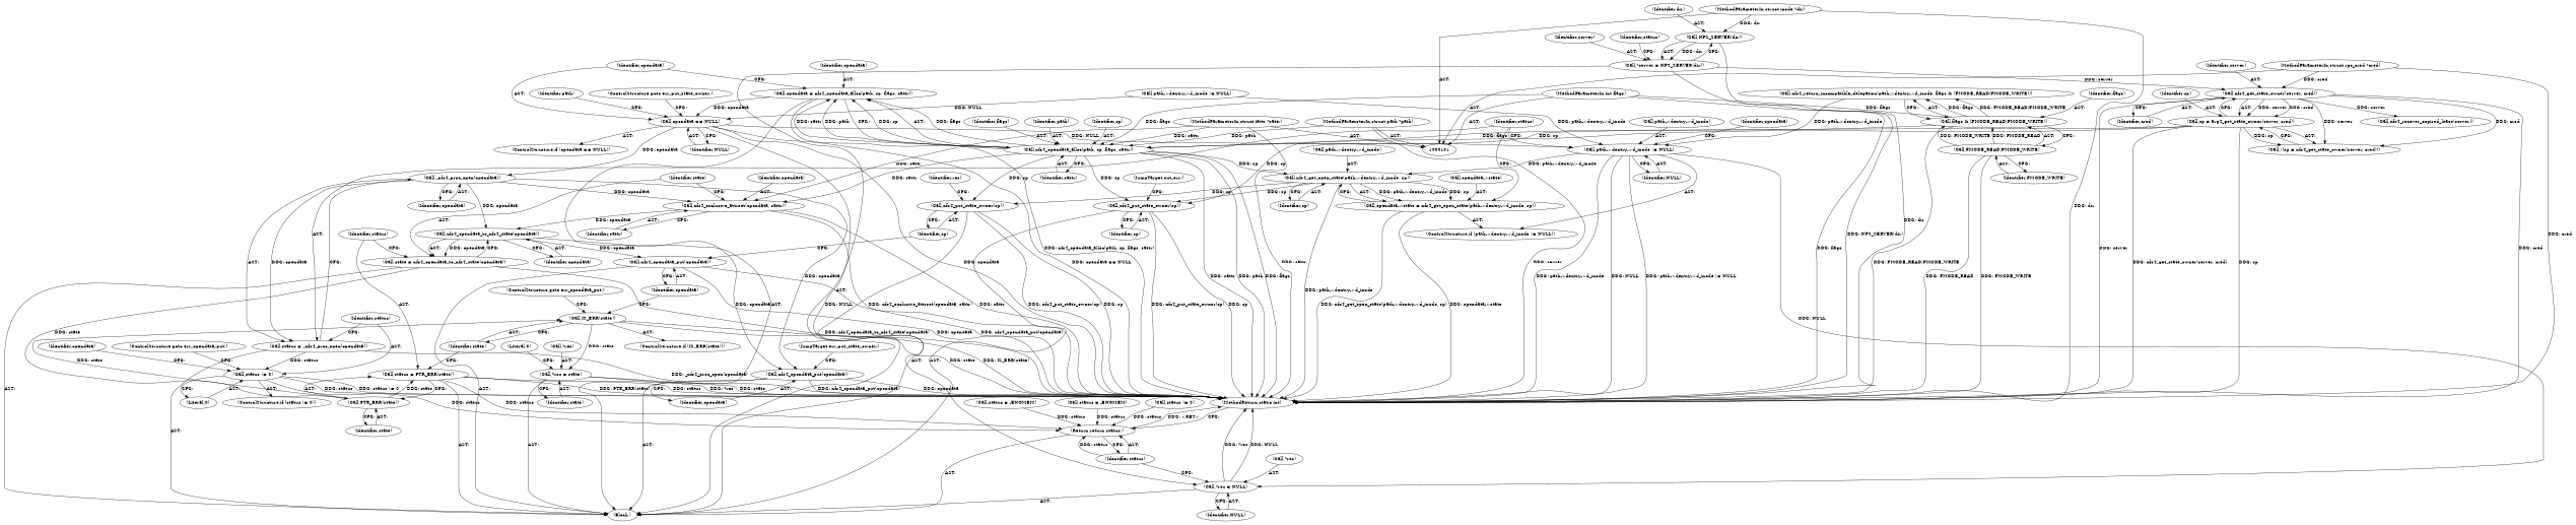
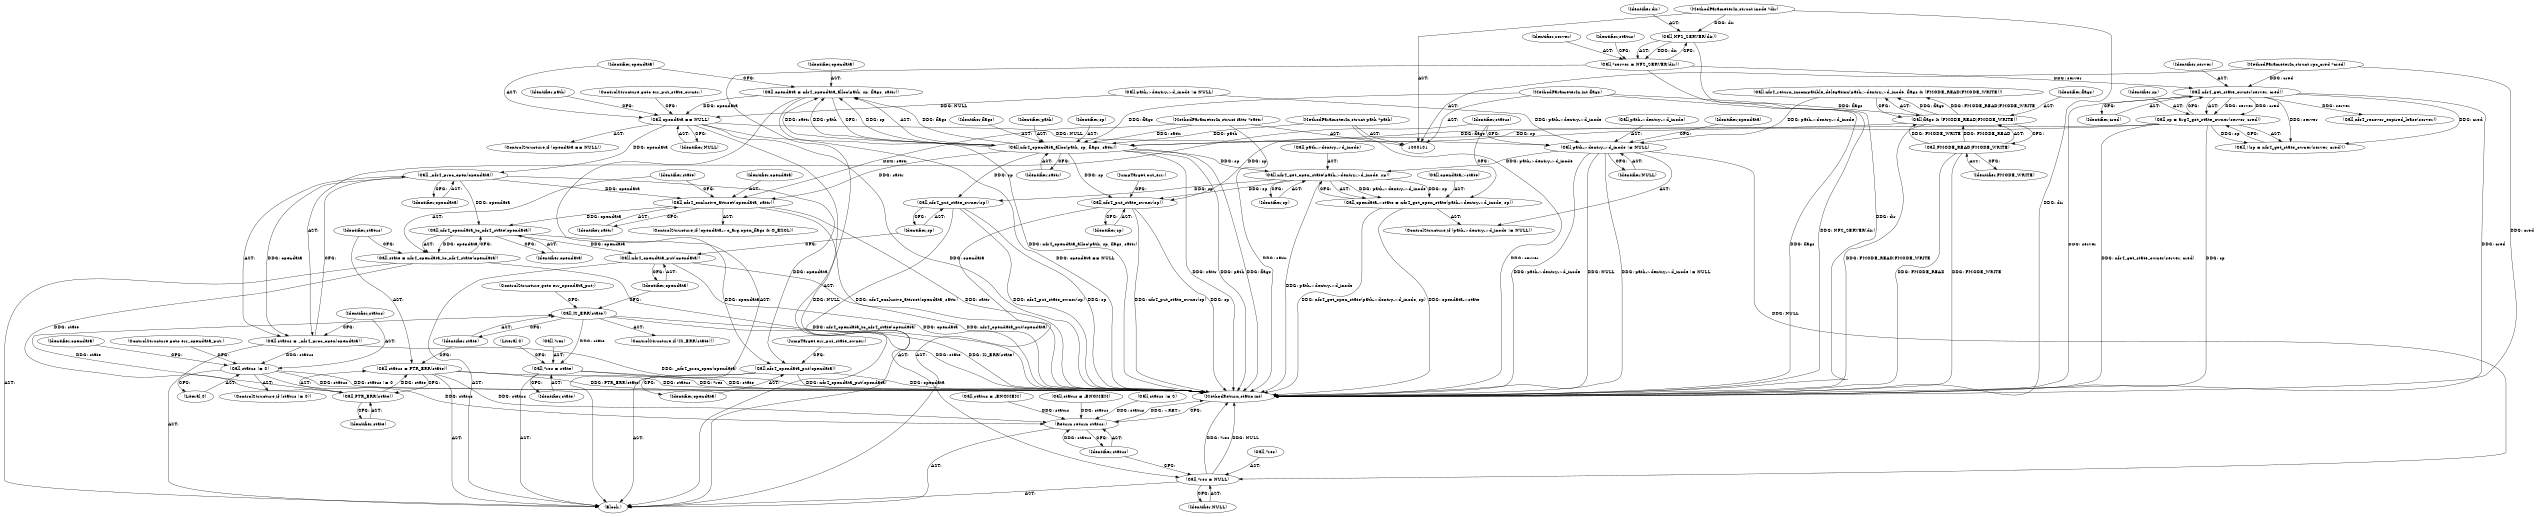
  digraph {
    n1 [label="(Call,opendata = nfs4_opendata_alloc(path, sp, flags, sattr))"]
    n2 [label="(Call,nfs4_opendata_alloc(path, sp, flags, sattr))"]
    n3 [label="(Call,opendata == NULL)"]
    n4 [label="(MethodReturn,static int)"]
    n5 [label="(Block,)"]
    n6 [label="(Call,nfs4_get_open_state(path->dentry->d_inode, sp))"]
    n7 [label="(Call,nfs4_put_state_owner(sp))"]
    n8 [label="(Call,nfs4_put_state_owner(sp))"]
    n9 [label="(Call,nfs4_exclusive_attrset(opendata, sattr))"]
    n10 [label="(Identifier,sattr)"]
    n11 [label="(Call,path->dentry->d_inode != NULL)"]
    n12 [label="(Call,*res = NULL)"]
    n13 [label="(Call,_nfs4_proc_open(opendata))"]
    n14 [label="(ControlStructure,if (opendata == NULL))"]
    n15 [label="(Identifier,NULL)"]
    n16 [label="(Return,return status;)"]
    n17 [label="(Call,opendata->state = nfs4_get_open_state(path->dentry->d_inode, sp))"]
    n18 [label="(Identifier,sp)"]
    n19 [label="(Identifier,sp)"]
    n20 [label="(Identifier,sp)"]
    n21 [label="(Call,nfs4_opendata_to_nfs4_state(opendata))"]
    n22 [label="(Identifier,sattr)"]
+   n23 [label="(ControlStructure,if (opendata->o_arg.open_flags & O_EXCL))"]
    n24 [label="(MethodParameterIn,struct path *path)"]
    1000101
    n26 [label="(Call,sp = arg4_get_state_owner(server, cred))"]
    n27 [label="(Call,nfs4_get_state_owner(server, cred))"]
    n28 [label="(Call,!(sp = nfs4_get_state_owner(server, cred)))"]
    n29 [label="(Identifier,cred)"]
    n30 [label="(Call,nfs4_recover_expired_lease(server))"]
    n31 [label="(Call,*server = NFS_SERVER(dir))"]
    n32 [label="(Call,NFS_SERVER(dir))"]
    n33 [label="(Identifier,dir)"]
    n34 [label="(MethodParameterIn,struct inode *dir)"]
    n35 [label="(MethodParameterIn,struct rpc_cred *cred)"]
    n36 [label="(Call,flags & (FMODE_READ|FMODE_WRITE))"]
    n37 [label="(Call,FMODE_READ|FMODE_WRITE)"]
    n38 [label="(Call,nfs4_return_incompatible_delegation(path->dentry->d_inode, flags & (FMODE_READ|FMODE_WRITE)))"]
    n39 [label="(Identifier,FMODE_WRITE)"]
    n40 [label="(MethodParameterIn,int flags)"]
    n41 [label="(MethodParameterIn,struct iattr *sattr)"]
    n42 [label="(Identifier,NULL)"]
    n43 [label="(ControlStructure,if (path->dentry->d_inode != NULL))"]
    n44 [label="(Identifier,NULL)"]
    n45 [label="(Call,status = _nfs4_proc_open(opendata))"]
    n46 [label="(Call,nfs4_opendata_put(opendata))"]
    n47 [label="(Identifier,opendata)"]
    n48 [label="(Call,nfs4_opendata_put(opendata))"]
    n49 [label="(Call,status != 0)"]
    n50 [label="(Call,state = nfs4_opendata_to_nfs4_state(opendata))"]
    n51 [label="(Identifier,opendata)"]
    n52 [label="(Identifier,opendata)"]
    n53 [label="(ControlStructure,if (status != 0))"]
    n54 [label="(Literal,0)"]
    n55 [label="(Identifier,status)"]
    n56 [label="(Call,PTR_ERR(state))"]
    n57 [label="(Identifier,opendata)"]
    n58 [label="(Call,status = PTR_ERR(state))"]
    n59 [label="(Call,IS_ERR(state))"]
    n60 [label="(Identifier,state)"]
    n61 [label="(Call,*res = state)"]
    n62 [label="(Identifier,state)"]
    n63 [label="(ControlStructure,if (IS_ERR(state)))"]
    n64 [label="(Identifier,state)"]
    n65 [label="(Call,*res)"]
    n66 [label="(Identifier,server)"]
    n67 [label="(ControlStructure,goto err_put_state_owner;)"]
    n68 [label="(ControlStructure,goto err_opendata_put;)"]
    n69 [label="(Identifier,sp)"]
    n70 [label="(Identifier,opendata)"]
    n71 [label="(Identifier,opendata)"]
    n72 [label="(Call,*res)"]
    n73 [label="(Identifier,status)"]
    n74 [label="(Call,status = -ENOMEM)"]
    n75 [label="(Identifier,path)"]
    n76 [label="(Identifier,opendata)"]
    n77 [label="(Call,path->dentry->d_inode)"]
    n78 [label="(Call,status != 0)"]
    n79 [label="(ControlStructure,goto err_opendata_put;)"]
    n80 [label="(JumpTarget,err_put_state_owner:)"]
-   n81 [label="(Identifier,res)"]
    n82 [label="(Identifier,flags)"]
    n83 [label="(Identifier,opendata)"]
    n84 [label="(Literal,0)"]
    n85 [label="(Identifier,status)"]
    n86 [label="(Identifier,sp)"]
    n87 [label="(Identifier,status)"]
    n88 [label="(Identifier,server)"]
    n89 [label="(Identifier,opendata)"]
    n90 [label="(Call,opendata->state)"]
    n91 [label="(JumpTarget,out_err:)"]
    n92 [label="(Identifier,status)"]
    n93 [label="(Call,status = -ENOMEM)"]
    n94 [label="(Identifier,state)"]
    n95 [label="(Call,path->dentry->d_inode != NULL)"]
    n96 [label="(Identifier,flags)"]
    n97 [label="(Call,path->dentry->d_inode)"]
    n98 [label="(Identifier,path)"]
    n1 -> n2 [label="CFG: "]
    n1 -> n3 [label="DDG: opendata"]
    n1 -> n4 [label="DDG: nfs4_opendata_alloc(path, sp, flags, sattr)"]
    n1 -> n5 [label="AST: "]
    n2 -> n1 [label="AST: "]
    n2 -> n1 [label="DDG: path"]
    n2 -> n1 [label="DDG: sp"]
    n2 -> n1 [label="DDG: flags"]
    n2 -> n1 [label="DDG: sattr"]
    n2 -> n4 [label="DDG: flags"]
    n2 -> n4 [label="DDG: path"]
    n2 -> n4 [label="DDG: sattr"]
    n2 -> n6 [label="DDG: sp"]
    n2 -> n7 [label="DDG: sp"]
    n2 -> n8 [label="DDG: sp"]
    n2 -> n9 [label="DDG: sattr"]
    n2 -> n10 [label="CFG: "]
    n3 -> n4 [label="DDG: opendata == NULL"]
    n3 -> n4 [label="DDG: opendata"]
    n3 -> n11 [label="DDG: NULL"]
    n3 -> n12 [label="DDG: NULL"]
    n3 -> n13 [label="DDG: opendata"]
    n3 -> n14 [label="AST: "]
    n3 -> n15 [label="CFG: "]
    n4 -> n16 [label="CFG: "]
    n6 -> n4 [label="DDG: path->dentry->d_inode"]
    n6 -> n7 [label="DDG: sp"]
    n6 -> n8 [label="DDG: sp"]
    n6 -> n17 [label="AST: "]
    n6 -> n17 [label="DDG: path->dentry->d_inode"]
    n6 -> n17 [label="DDG: sp"]
    n6 -> n18 [label="CFG: "]
    n7 -> n4 [label="DDG: nfs4_put_state_owner(sp)"]
    n7 -> n4 [label="DDG: sp"]
    n7 -> n5 [label="AST: "]
    n7 -> n19 [label="CFG: "]
    n8 -> n4 [label="DDG: nfs4_put_state_owner(sp)"]
    n8 -> n4 [label="DDG: sp"]
    n8 -> n5 [label="AST: "]
    n8 -> n20 [label="CFG: "]
    n9 -> n4 [label="DDG: nfs4_exclusive_attrset(opendata, sattr)"]
    n9 -> n4 [label="DDG: sattr"]
    n9 -> n21 [label="DDG: opendata"]
    n9 -> n22 [label="CFG: "]
+   n9 -> n23 [label="AST: "]
    n10 -> n2 [label="AST: "]
    n11 -> n4 [label="DDG: path->dentry->d_inode != NULL"]
    n11 -> n4 [label="DDG: path->dentry->d_inode"]
    n11 -> n4 [label="DDG: NULL"]
    n11 -> n6 [label="DDG: path->dentry->d_inode"]
    n11 -> n12 [label="DDG: NULL"]
    n11 -> n42 [label="CFG: "]
    n11 -> n43 [label="AST: "]
    n12 -> n4 [label="DDG: NULL"]
    n12 -> n4 [label="DDG: *res"]
    n12 -> n5 [label="AST: "]
    n12 -> n44 [label="CFG: "]
    n13 -> n9 [label="DDG: opendata"]
    n13 -> n21 [label="DDG: opendata"]
    n13 -> n45 [label="AST: "]
    n13 -> n45 [label="DDG: opendata"]
    n13 -> n46 [label="DDG: opendata"]
    n13 -> n47 [label="CFG: "]
    n15 -> n3 [label="AST: "]
    n16 -> n4 [label="DDG: <RET>"]
    n16 -> n5 [label="AST: "]
    n16 -> n55 [label="CFG: "]
    n17 -> n4 [label="DDG: opendata->state"]
    n17 -> n4 [label="DDG: nfs4_get_open_state(path->dentry->d_inode, sp)"]
    n17 -> n6 [label="CFG: "]
    n17 -> n43 [label="AST: "]
    n18 -> n6 [label="AST: "]
    n19 -> n7 [label="AST: "]
    n19 -> n48 [label="CFG: "]
    n20 -> n8 [label="AST: "]
    n21 -> n46 [label="DDG: opendata"]
    n21 -> n48 [label="DDG: opendata"]
    n21 -> n50 [label="AST: "]
    n21 -> n50 [label="DDG: opendata"]
    n21 -> n51 [label="CFG: "]
    n22 -> n9 [label="AST: "]
    n24 -> n2 [label="DDG: path"]
    n24 -> n4 [label="DDG: server"]
    n24 -> 1000101 [label="AST: "]
    n26 -> n2 [label="DDG: sp"]
    n26 -> n4 [label="DDG: nfs4_get_state_owner(server, cred)"]
    n26 -> n4 [label="DDG: sp"]
    n26 -> n8 [label="DDG: sp"]
    n26 -> n27 [label="CFG: "]
    n26 -> n28 [label="AST: "]
    n26 -> n28 [label="DDG: sp"]
    n27 -> n4 [label="DDG: server"]
    n27 -> n4 [label="DDG: cred"]
    n27 -> n26 [label="AST: "]
    n27 -> n26 [label="DDG: server"]
    n27 -> n26 [label="DDG: cred"]
    n27 -> n28 [label="DDG: server"]
    n27 -> n28 [label="DDG: cred"]
    n27 -> n29 [label="CFG: "]
    n27 -> n30 [label="DDG: server"]
    n28 -> n26 [label="CFG: "]
    n29 -> n27 [label="AST: "]
    n31 -> n4 [label="DDG: NFS_SERVER(dir)"]
    n31 -> n5 [label="AST: "]
    n31 -> n27 [label="DDG: server"]
    n31 -> n32 [label="CFG: "]
    n32 -> n4 [label="DDG: dir"]
    n32 -> n31 [label="AST: "]
    n32 -> n31 [label="DDG: dir"]
    n33 -> n32 [label="AST: "]
    n34 -> n4 [label="DDG: dir"]
    n34 -> 1000101 [label="AST: "]
    n34 -> n32 [label="DDG: dir"]
    n35 -> n4 [label="DDG: cred"]
    n35 -> 1000101 [label="AST: "]
    n35 -> n27 [label="DDG: cred"]
    n36 -> n2 [label="DDG: flags"]
    n36 -> n4 [label="DDG: FMODE_READ|FMODE_WRITE"]
    n36 -> n37 [label="CFG: "]
    n36 -> n38 [label="AST: "]
    n36 -> n38 [label="DDG: flags"]
    n36 -> n38 [label="DDG: FMODE_READ|FMODE_WRITE"]
    n37 -> n4 [label="DDG: FMODE_WRITE"]
    n37 -> n4 [label="DDG: FMODE_READ"]
    n37 -> n36 [label="AST: "]
    n37 -> n36 [label="DDG: FMODE_READ"]
    n37 -> n36 [label="DDG: FMODE_WRITE"]
    n37 -> n39 [label="CFG: "]
    n38 -> n11 [label="DDG: path->dentry->d_inode"]
    n38 -> n36 [label="CFG: "]
    n39 -> n37 [label="AST: "]
    n40 -> n2 [label="DDG: flags"]
    n40 -> n4 [label="DDG: flags"]
    n40 -> 1000101 [label="AST: "]
    n40 -> n36 [label="DDG: flags"]
    n41 -> n2 [label="DDG: sattr"]
    n41 -> n4 [label="DDG: sattr"]
    n41 -> n9 [label="DDG: sattr"]
    n41 -> 1000101 [label="AST: "]
    n42 -> n11 [label="AST: "]
    n44 -> n12 [label="AST: "]
    n45 -> n4 [label="DDG: _nfs4_proc_open(opendata)"]
    n45 -> n5 [label="AST: "]
    n45 -> n13 [label="CFG: "]
    n45 -> n49 [label="DDG: status"]
    n46 -> n4 [label="DDG: nfs4_opendata_put(opendata)"]
    n46 -> n4 [label="DDG: opendata"]
    n46 -> n5 [label="AST: "]
    n46 -> n52 [label="CFG: "]
    n47 -> n13 [label="AST: "]
    n48 -> n4 [label="DDG: nfs4_opendata_put(opendata)"]
    n48 -> n4 [label="DDG: opendata"]
    n48 -> n5 [label="AST: "]
    n48 -> n57 [label="CFG: "]
    n49 -> n4 [label="DDG: status"]
    n49 -> n4 [label="DDG: status != 0"]
    n49 -> n16 [label="DDG: status"]
    n49 -> n53 [label="AST: "]
    n49 -> n54 [label="CFG: "]
    n50 -> n4 [label="DDG: nfs4_opendata_to_nfs4_state(opendata)"]
    n50 -> n5 [label="AST: "]
    n50 -> n21 [label="CFG: "]
    n50 -> n56 [label="DDG: state"]
    n51 -> n21 [label="AST: "]
    n52 -> n46 [label="AST: "]
    n54 -> n49 [label="AST: "]
    n55 -> n12 [label="CFG: "]
    n55 -> n16 [label="AST: "]
    n55 -> n16 [label="DDG: status"]
    n56 -> n58 [label="AST: "]
    n56 -> n58 [label="DDG: state"]
    n56 -> n59 [label="DDG: state"]
    n56 -> n60 [label="CFG: "]
    n57 -> n48 [label="AST: "]
    n57 -> n59 [label="CFG: "]
    n58 -> n4 [label="DDG: PTR_ERR(state)"]
    n58 -> n4 [label="DDG: status"]
    n58 -> n5 [label="AST: "]
    n58 -> n16 [label="DDG: status"]
    n58 -> n56 [label="CFG: "]
    n59 -> n4 [label="DDG: IS_ERR(state)"]
    n59 -> n4 [label="DDG: state"]
    n59 -> n61 [label="DDG: state"]
    n59 -> n62 [label="CFG: "]
    n59 -> n63 [label="AST: "]
    n60 -> n56 [label="AST: "]
    n61 -> n4 [label="DDG: *res"]
    n61 -> n4 [label="DDG: state"]
    n61 -> n5 [label="AST: "]
    n61 -> n64 [label="CFG: "]
    n62 -> n58 [label="CFG: "]
    n62 -> n59 [label="AST: "]
    n64 -> n61 [label="AST: "]
    n65 -> n12 [label="AST: "]
    n66 -> n31 [label="AST: "]
    n67 -> n3 [label="CFG: "]
    n68 -> n59 [label="CFG: "]
    n69 -> n2 [label="AST: "]
    n70 -> n49 [label="CFG: "]
    n71 -> n1 [label="CFG: "]
    n71 -> n3 [label="AST: "]
    n72 -> n61 [label="AST: "]
    n73 -> n45 [label="CFG: "]
    n73 -> n49 [label="AST: "]
    n74 -> n16 [label="DDG: status"]
    n75 -> n3 [label="CFG: "]
    n76 -> n11 [label="CFG: "]
    n77 -> n11 [label="AST: "]
    n78 -> n16 [label="DDG: status"]
    n79 -> n49 [label="CFG: "]
    n80 -> n46 [label="CFG: "]
-   n81 -> n7 [label="CFG: "]
    n82 -> n36 [label="AST: "]
    n83 -> n9 [label="AST: "]
    n84 -> n61 [label="CFG: "]
    n85 -> n50 [label="CFG: "]
    n85 -> n58 [label="AST: "]
    n86 -> n26 [label="AST: "]
    n87 -> n31 [label="CFG: "]
    n88 -> n27 [label="AST: "]
    n89 -> n1 [label="AST: "]
    n90 -> n17 [label="AST: "]
    n91 -> n8 [label="CFG: "]
    n92 -> n11 [label="CFG: "]
    n92 -> n17 [label="CFG: "]
    n92 -> n45 [label="AST: "]
    n93 -> n16 [label="DDG: status"]
    n94 -> n9 [label="CFG: "]
    n94 -> n50 [label="AST: "]
    n95 -> n3 [label="DDG: NULL"]
    n95 -> n11 [label="DDG: path->dentry->d_inode"]
    n96 -> n2 [label="AST: "]
    n97 -> n6 [label="AST: "]
    n98 -> n2 [label="AST: "]
  }
